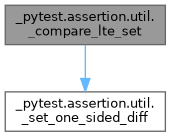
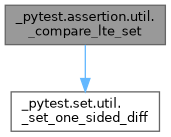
  digraph {
    rankdir=TB
    node [fontname=Helvetica fontsize=10 shape=box style=filled]
    n1 [color=gray40 fillcolor=grey60 fontcolor=black height=0.2 label="_pytest.assertion.util.\l_compare_lte_set" width=0.4]
-   n2 [color=grey40 fillcolor=white height=0.2 label="_pytest.assertion.util.\l_set_one_sided_diff" width=0.4]
+   n2 [color=grey40 fillcolor=white height=0.2 label="_pytest.set.util.\l_set_one_sided_diff" width=0.4]
    n1 -> n2 [color=steelblue1 fontname=Helvetica fontsize=10 labelfontname=Helvetica labelfontsize=10 style=solid]
  }
